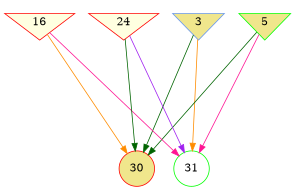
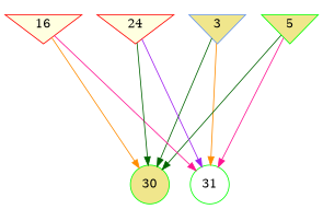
  digraph {
    ranksep=2.0
    node [color=green fillcolor=khaki shape=invtriangle style=filled]
    edge [color=darkgreen]
    3 [color=cornflowerblue]
    5
    16 [color=red fillcolor=lightyellow]
    n4 [color=red fillcolor=lightyellow label=24]
-   30 [color=red shape=circle]
+   30 [shape=circle]
    31 [fillcolor=white shape=circle]
    subgraph sub_1 {
      rank=same
      3
      5
      16
      n4
    }
    subgraph sub_2 {
      rank=same
    }
    subgraph sub_3 {
      rank=same
      30
      31
    }
    3 -> 30
    3 -> 31 [color=darkorange]
    5 -> 30
    5 -> 31 [color=deeppink]
    16 -> 30 [color=darkorange]
    16 -> 31 [color=deeppink]
    n4 -> 30
    n4 -> 31 [color=purple]
  }
